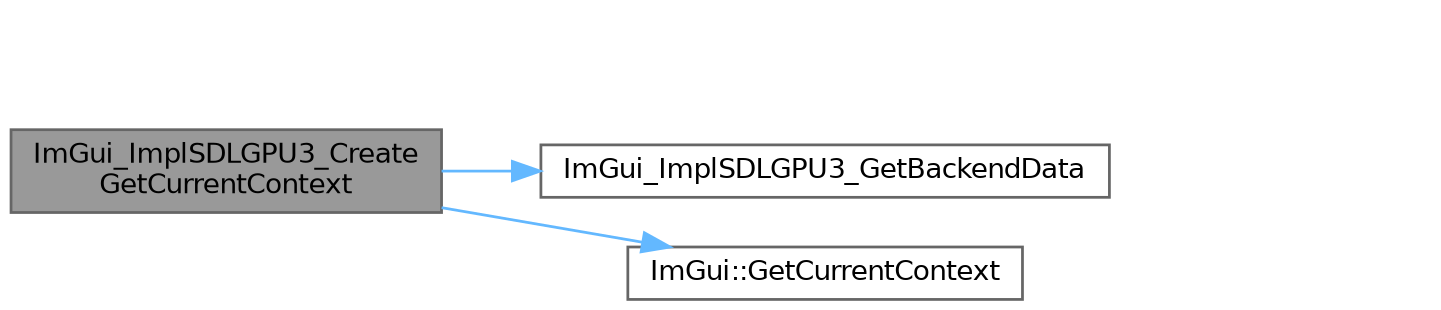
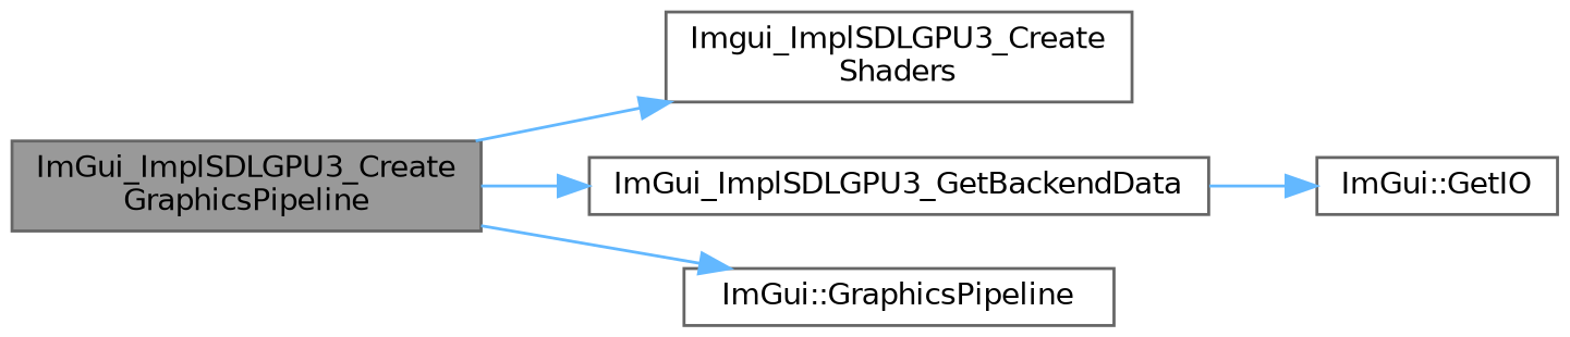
  digraph {
    rankdir=LR
    node [color=grey40 fillcolor=white fontname=Helvetica fontsize=10 shape=box style=filled]
    edge [color=steelblue1 fontname=Helvetica fontsize=10 labelfontname=Helvetica labelfontsize=10 style=solid]
-   n1 [color=gray40 fillcolor=grey60 fontcolor=black height=0.2 label="ImGui_ImplSDLGPU3_Create\lGetCurrentContext" width=0.4]
+   n1 [color=gray40 fillcolor=grey60 fontcolor=black height=0.2 label="ImGui_ImplSDLGPU3_Create\lGraphicsPipeline" width=0.4]
+   n2 [height=0.2 label="Imgui_ImplSDLGPU3_Create\lShaders" width=0.4]
    n3 [height=0.2 label=ImGui_ImplSDLGPU3_GetBackendData width=0.4]
-   n4 [height=0.2 label="ImGui::GetCurrentContext" width=0.4]
+   n4 [height=0.2 label="ImGui::GraphicsPipeline" width=0.4]
+   n5 [height=0.2 label="ImGui::GetIO" width=0.4]
+   n1 -> n2
    n1 -> n3
    n1 -> n4
+   n3 -> n5
  }
